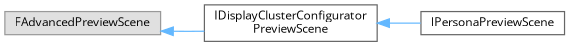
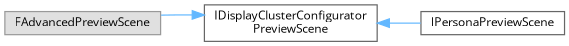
  digraph {
    fontname="Open Sans"
    rankdir=LR
    node [color=grey40 fillcolor=white fontname="Open Sans" fontsize=10 shape=box style=filled]
    edge [color=steelblue1 dir=back fontname="Open Sans" fontsize=10 labelfontname=Helvetica labelfontsize=10 style=solid]
    n1 [color=grey60 fillcolor="#E0E0E0" height=0.2 label=FAdvancedPreviewScene width=0.4]
    n2 [height=0.2 label="IDisplayClusterConfigurator\lPreviewScene" width=0.4]
    n3 [height=0.2 label=IPersonaPreviewScene width=0.4]
-   n1 -> n2
+   n2 -> n1
    n2 -> n3
  }
